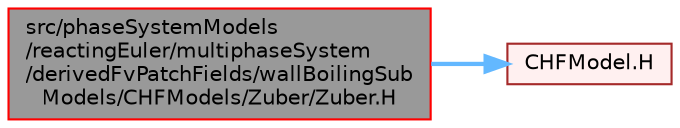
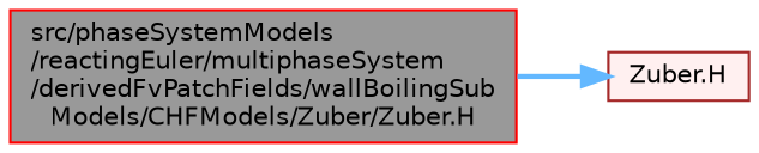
  digraph {
    rankdir=LR
    node [fontname=Helvetica fontsize=10 shape=box style=filled]
    n1 [color=red fillcolor=grey60 fontcolor=black height=0.2 label="src/phaseSystemModels\l/reactingEuler/multiphaseSystem\l/derivedFvPatchFields/wallBoilingSub\lModels/CHFModels/Zuber/Zuber.H" width=0.4]
-   n2 [color=brown fillcolor="#FFF0F0" height=0.2 label="CHFModel.H" width=0.4]
+   n2 [color=brown fillcolor="#FFF0F0" height=0.2 label="Zuber.H" width=0.4]
    n1 -> n2 [color=steelblue1 fontname=Helvetica fontsize=10 labelfontname=Helvetica labelfontsize=10 style=bold]
  }
